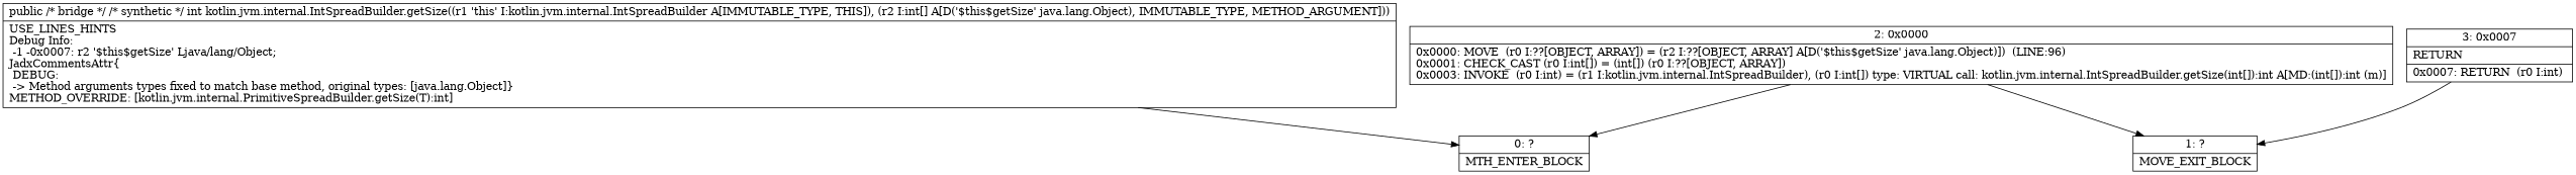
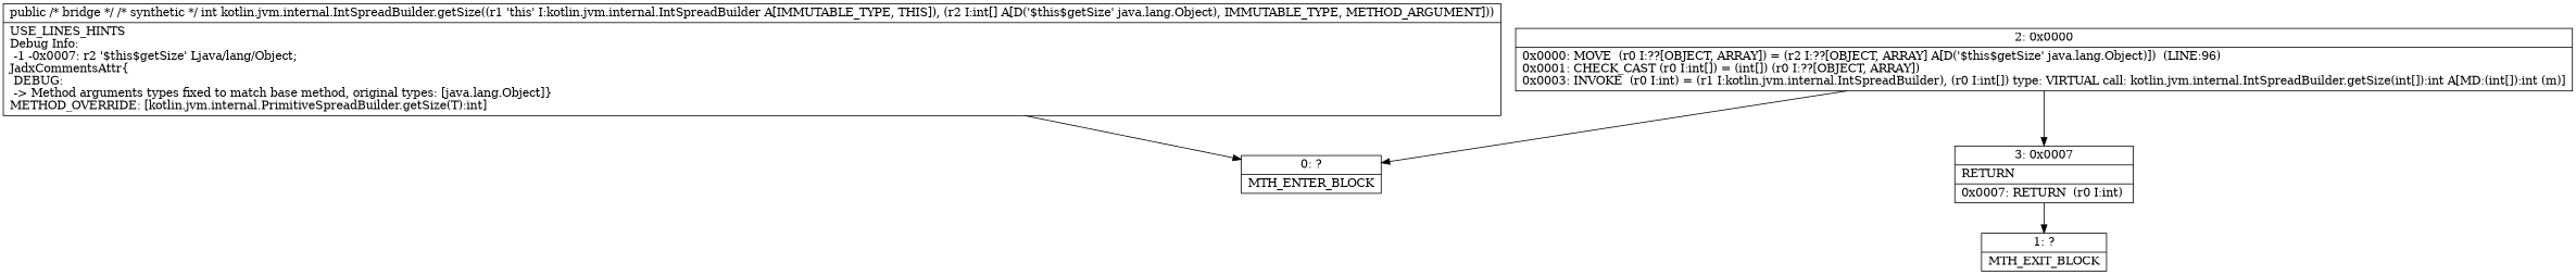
  digraph {
    node [shape=record]
    n1 [label="{0\:\ ?|MTH_ENTER_BLOCK\l}"]
    n2 [label="{2\:\ 0x0000|0x0000: MOVE  (r0 I:??[OBJECT, ARRAY]) = (r2 I:??[OBJECT, ARRAY] A[D('$this$getSize' java.lang.Object)])  (LINE:96)\l0x0001: CHECK_CAST (r0 I:int[]) = (int[]) (r0 I:??[OBJECT, ARRAY]) \l0x0003: INVOKE  (r0 I:int) = (r1 I:kotlin.jvm.internal.IntSpreadBuilder), (r0 I:int[]) type: VIRTUAL call: kotlin.jvm.internal.IntSpreadBuilder.getSize(int[]):int A[MD:(int[]):int (m)]\l}"]
    n3 [label="{3\:\ 0x0007|RETURN\l|0x0007: RETURN  (r0 I:int) \l}"]
-   n4 [label="{1\:\ ?|MOVE_EXIT_BLOCK\l}"]
+   n4 [label="{1\:\ ?|MTH_EXIT_BLOCK\l}"]
    n5 [label="{public \/* bridge *\/ \/* synthetic *\/ int kotlin.jvm.internal.IntSpreadBuilder.getSize((r1 'this' I:kotlin.jvm.internal.IntSpreadBuilder A[IMMUTABLE_TYPE, THIS]), (r2 I:int[] A[D('$this$getSize' java.lang.Object), IMMUTABLE_TYPE, METHOD_ARGUMENT]))  | USE_LINES_HINTS\lDebug Info:\l  \-1 \-0x0007: r2 '$this$getSize' Ljava\/lang\/Object;\lJadxCommentsAttr\{\l DEBUG: \l \-\> Method arguments types fixed to match base method, original types: [java.lang.Object]\}\lMETHOD_OVERRIDE: [kotlin.jvm.internal.PrimitiveSpreadBuilder.getSize(T):int]\l}"]
    n2 -> n1
-   n2 -> n4
+   n2 -> n3
    n3 -> n4
    n5 -> n1
  }
